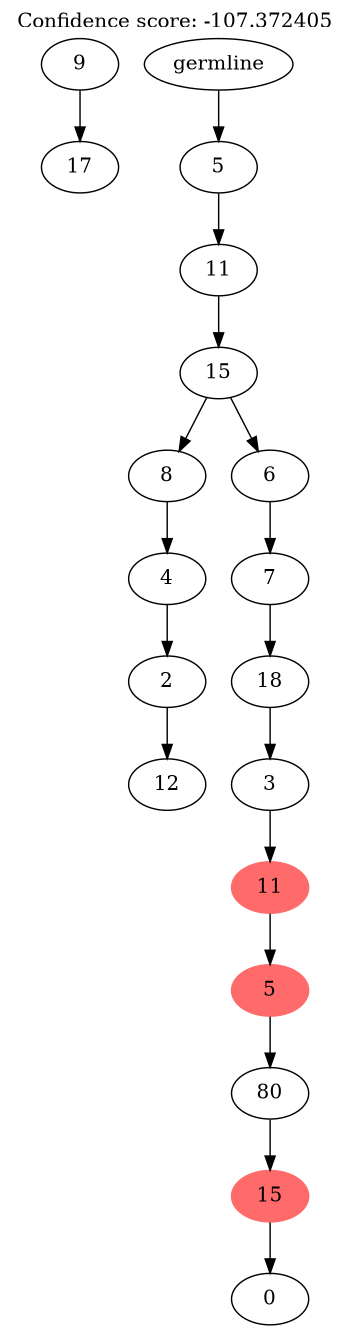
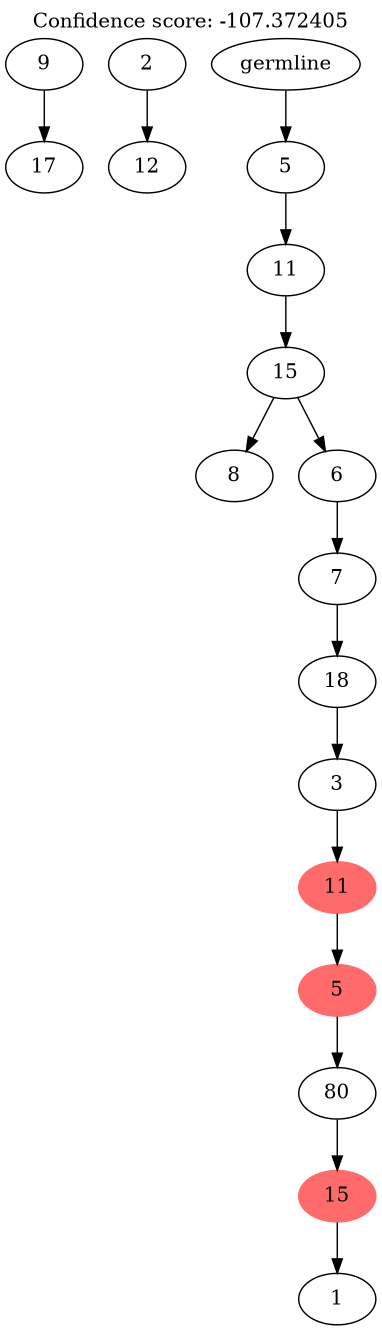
  digraph {
    label="Confidence score: -107.372405"
    labelloc=t
    n1 [label=9]
    n2 [label=17]
    n3 [label=12]
    n4 [label=2]
-   n5 [label=4]
    n6 [label=8]
    n7 [color=indianred1 label=15 style=filled]
-   n8 [label=0]
+   n8 [label=1]
    n9 [label=80]
    n10 [color=indianred1 label=5 style=filled]
    n11 [color=indianred1 label=11 style=filled]
    n12 [label=3]
    n13 [label=18]
    n14 [label=7]
    n15 [label=6]
    n16 [label=15]
    n17 [label=11]
    n18 [label=5]
    n19 [label=germline]
    n1 -> n2
    n4 -> n3
-   n5 -> n4
-   n6 -> n5
    n7 -> n8
    n9 -> n7
    n10 -> n9
    n11 -> n10
    n12 -> n11
    n13 -> n12
    n14 -> n13
    n15 -> n14
    n16 -> n6
    n16 -> n15
    n17 -> n16
    n18 -> n17
    n19 -> n18
  }
